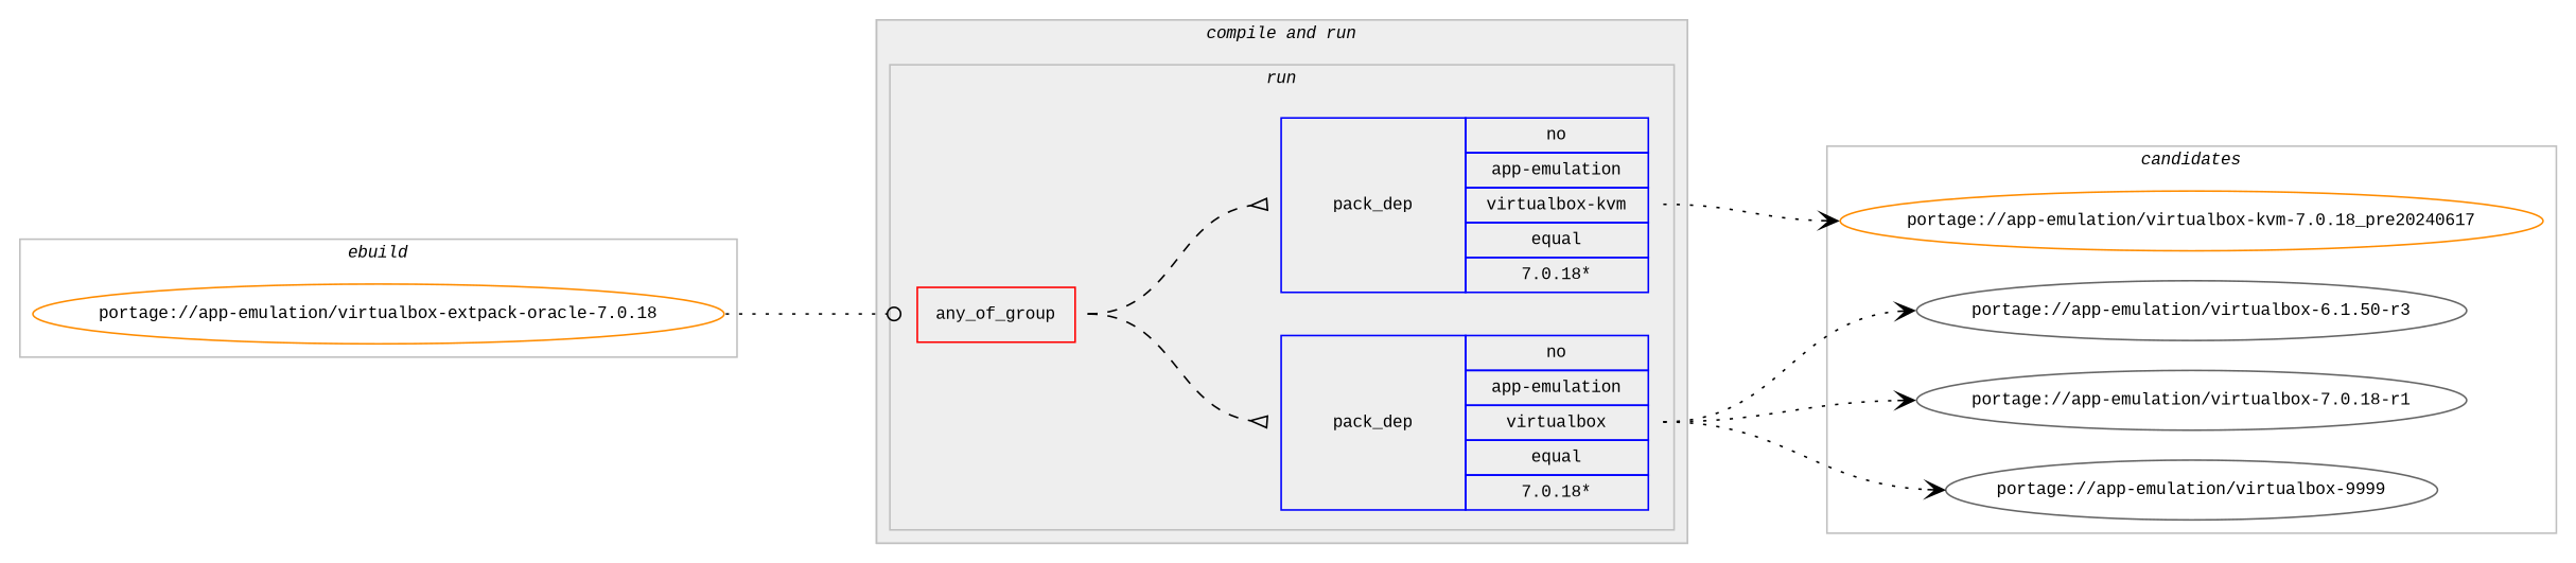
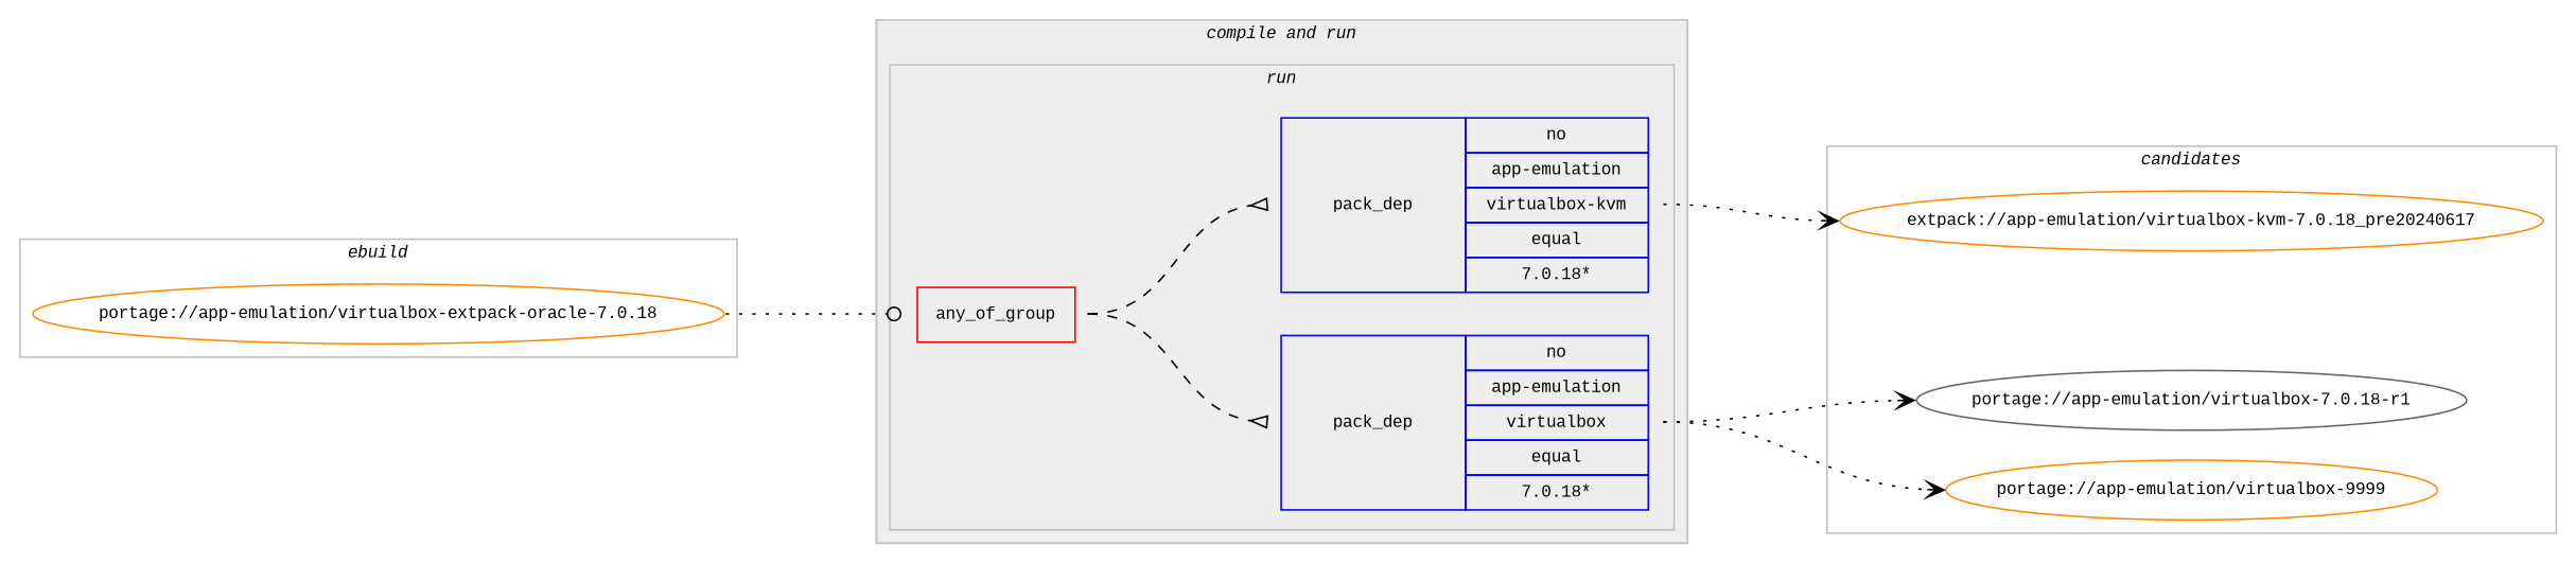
  digraph {
    compound=true
    concentrate=true
    fontname="Liberation Mono"
    fontsize=10
    newrank=true
    rankdir=LR
    ranksep=1.5
    node [color=gray40 fontname="Liberation Mono" fontsize=10]
    edge [arrowhead=vee fontname="Liberation Mono" headport=w style=dotted tailport=e weight=100]
    n1 [color=darkorange label="portage://app-emulation/virtualbox-extpack-oracle-7.0.18" width=4]
    n2 [color=blue label=<<TABLE BORDER="0" CELLBORDER="1" CELLSPACING="0" CELLPADDING="4" WIDTH="220"><TR><TD ROWSPAN="6" CELLPADDING="30">pack_dep</TD></TR><TR><TD WIDTH="110">no</TD></TR><TR><TD>app-emulation</TD></TR><TR><TD>virtualbox</TD></TR><TR><TD>equal</TD></TR><TR><TD>7.0.18*</TD></TR></TABLE>> shape=none]
    n3 [color=blue label=<<TABLE BORDER="0" CELLBORDER="1" CELLSPACING="0" CELLPADDING="4" WIDTH="220"><TR><TD ROWSPAN="6" CELLPADDING="30">pack_dep</TD></TR><TR><TD WIDTH="110">no</TD></TR><TR><TD>app-emulation</TD></TR><TR><TD>virtualbox-kvm</TD></TR><TR><TD>equal</TD></TR><TR><TD>7.0.18*</TD></TR></TABLE>> shape=none]
    n4 [color=red label=<<TABLE BORDER="0" CELLBORDER="1" CELLSPACING="0" CELLPADDING="4"><TR><TD CELLPADDING="10">any_of_group</TD></TR></TABLE>> shape=none]
-   n5 [label="portage://app-emulation/virtualbox-6.1.50-r3" width=4]
    n6 [label="portage://app-emulation/virtualbox-7.0.18-r1" width=4]
-   n7 [label="portage://app-emulation/virtualbox-9999" width=4]
-   n8 [color=darkorange label="portage://app-emulation/virtualbox-kvm-7.0.18_pre20240617" width=4]
+   n7 [color=darkorange label="portage://app-emulation/virtualbox-9999" width=4]
+   n8 [color=darkorange label="extpack://app-emulation/virtualbox-kvm-7.0.18_pre20240617" width=4]
    subgraph cluster_1 {
      color=gray
      label=<<i>ebuild</i>>
      rank=same
      n1
    }
    subgraph cluster_2 {
      color=gray
      label=<<i>dependencies</i>>
      subgraph cluster_3 {
        color=gray
        fillcolor="#eeeeee"
        label=<<i>compile</i>>
        style=filled
      }
      subgraph cluster_4 {
        color=gray
        fillcolor="#eeeeee"
        label=<<i>compile and run</i>>
        style=filled
      }
      subgraph cluster_5 {
        color=gray
        fillcolor="#eeeeee"
        label=<<i>run</i>>
        style=filled
        subgraph sub_6 {
          color=gray
          fillcolor="#eeeeee"
          label=<<i>run</i>>
          style=filled
          n4
          subgraph sub_7 {
            color=gray
            fillcolor="#eeeeee"
            label=<<i>run</i>>
            style=filled
            n2
          }
          subgraph sub_8 {
            color=gray
            fillcolor="#eeeeee"
            label=<<i>run</i>>
            style=filled
            n3
          }
        }
      }
    }
    subgraph cluster_9 {
      color=gray
      label=<<i>candidates</i>>
      rank=same
      subgraph sub_10 {
        color=black
        label=<<i>candidates</i>>
        nodesep=1
        rank=same
-       n5
        n6
        n7
      }
      subgraph sub_11 {
        color=black
        label=<<i>candidates</i>>
        nodesep=1
        rank=same
        n8
      }
    }
    n1 -> n4 [arrowhead=odot weight=20]
-   n2 -> n5
    n2 -> n6
    n2 -> n7
    n3 -> n8
    n4 -> n2 [arrowhead=oinv style=dashed weight=20]
    n4 -> n3 [arrowhead=oinv style=dashed weight=20]
  }
